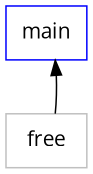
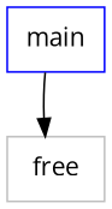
  digraph {
    rankdir=TB
    fontname="Open Sans"
    node [shape=box fontname="Open Sans"]
    main [color=blue]
    n2 [color=grey label=free]
-   n2 -> main [fontname="Open Sans"]
+   main -> n2 [fontname="Open Sans"]
  }
